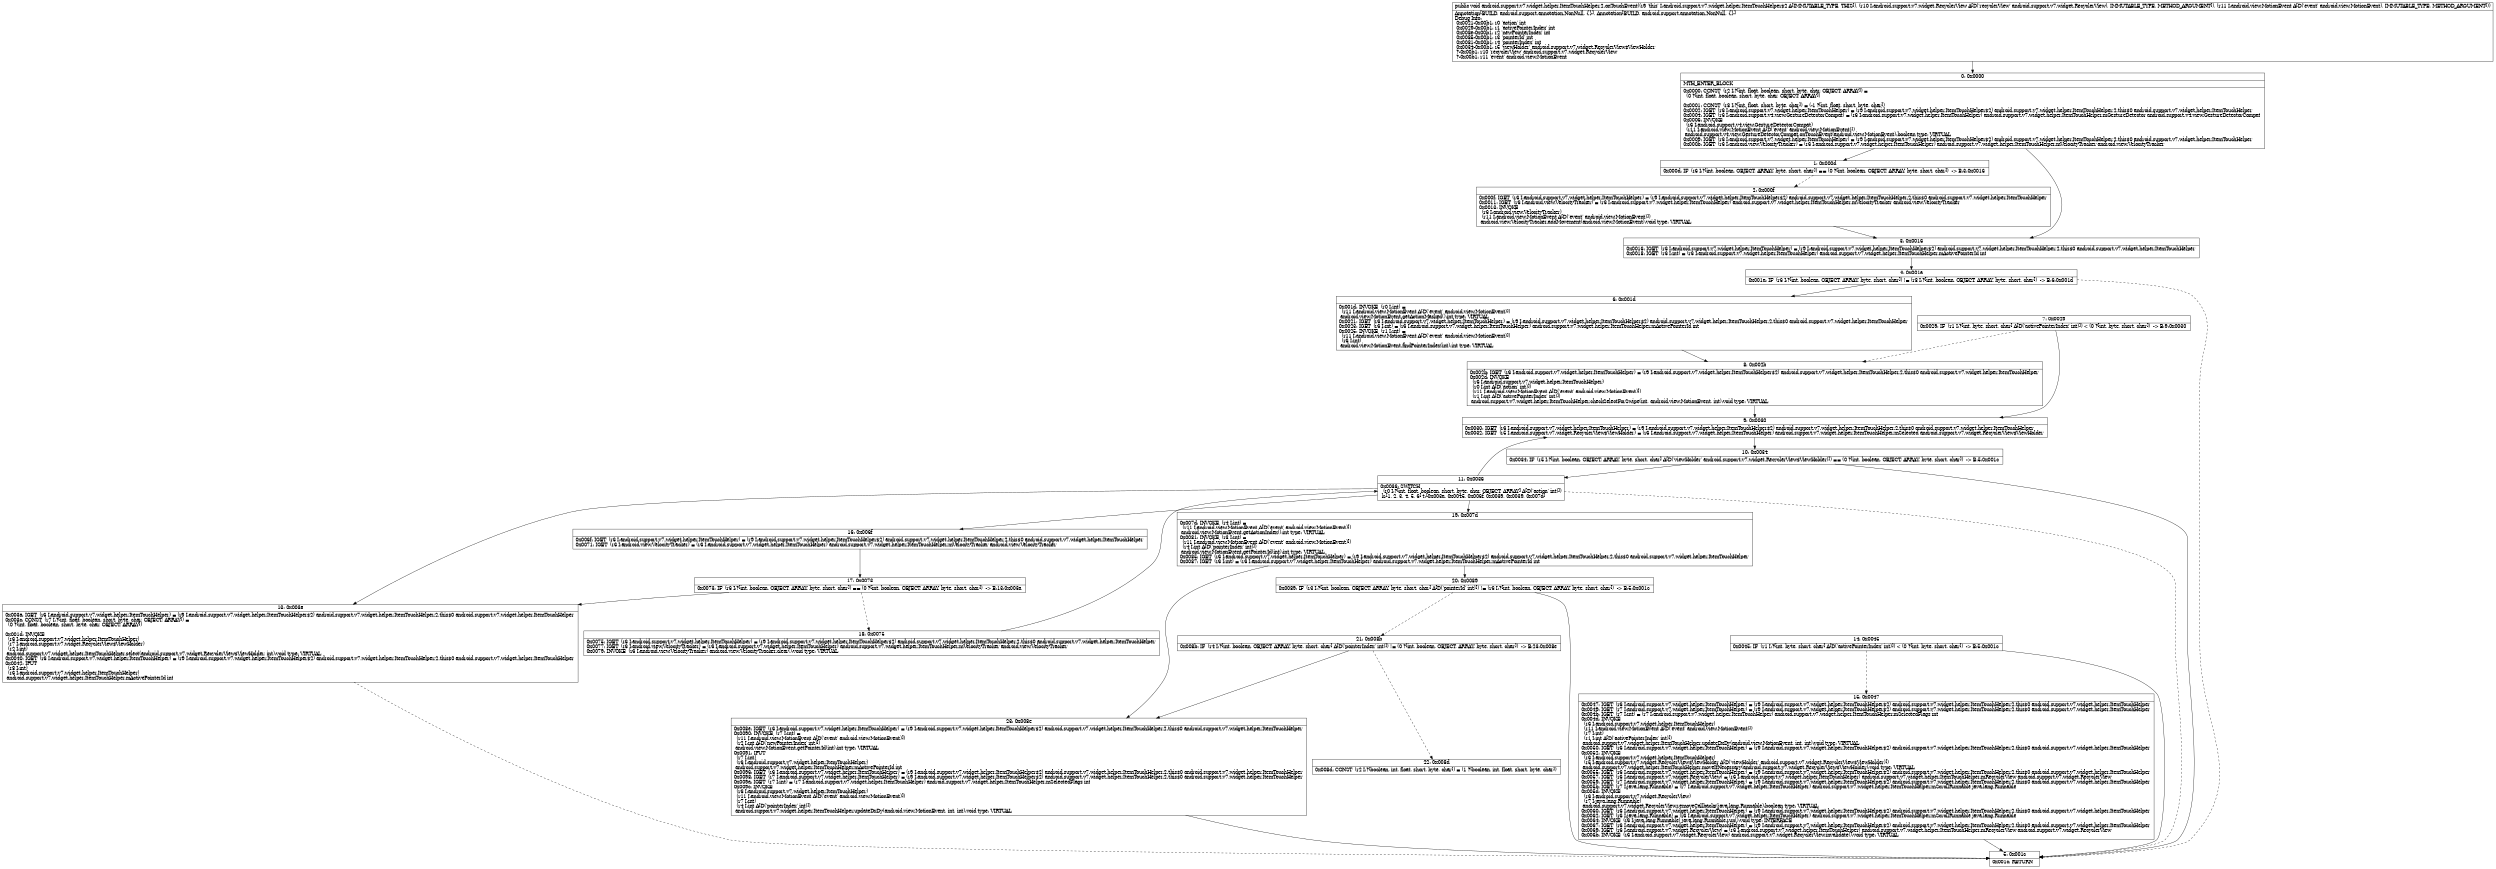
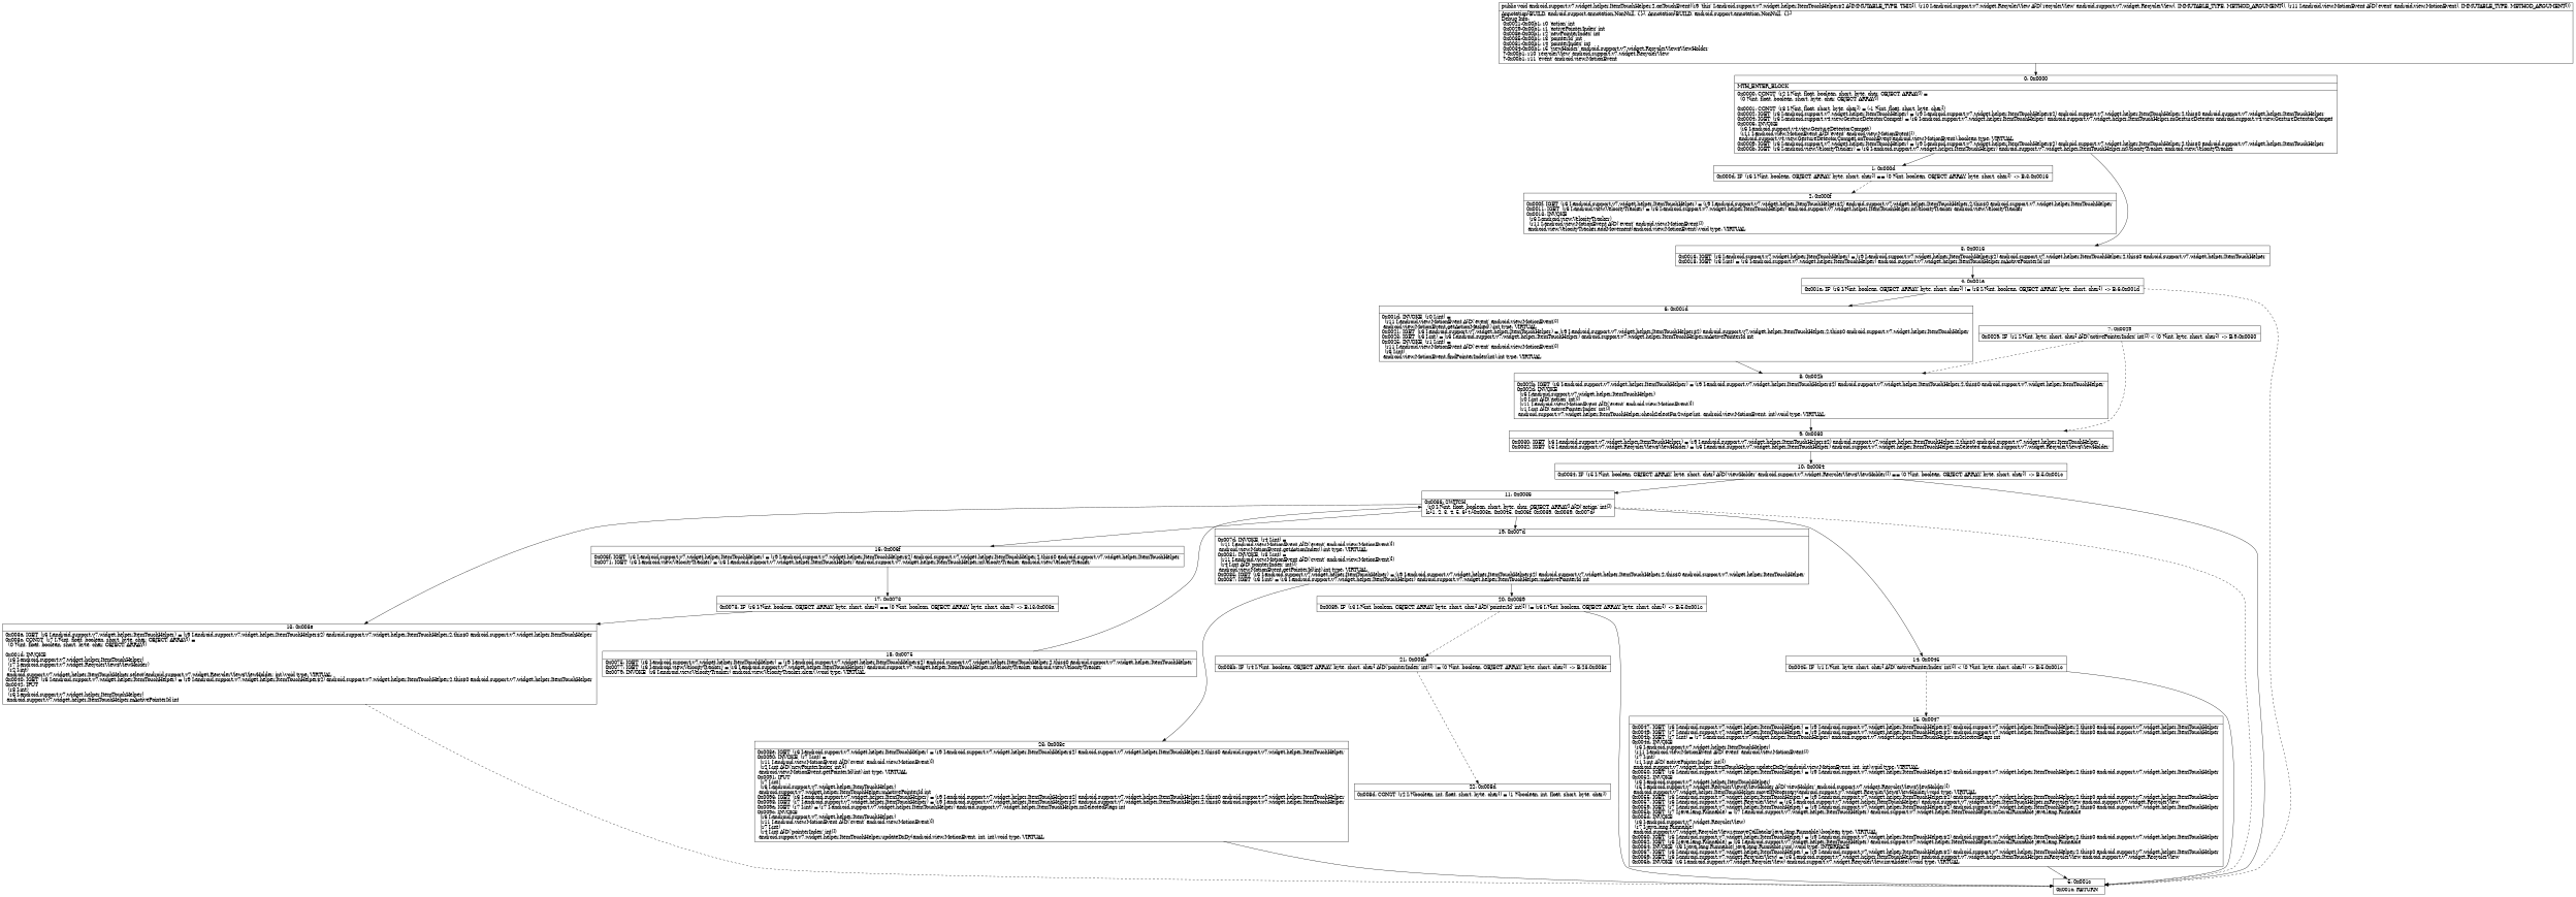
  digraph {
    node [shape=record]
    n1 [label="{0\:\ 0x0000|MTH_ENTER_BLOCK\l|0x0000: CONST  (r2 I:?[int, float, boolean, short, byte, char, OBJECT, ARRAY]) = \l  (0 ?[int, float, boolean, short, byte, char, OBJECT, ARRAY])\l \l0x0001: CONST  (r8 I:?[int, float, short, byte, char]) = (\-1 ?[int, float, short, byte, char]) \l0x0002: IGET  (r6 I:android.support.v7.widget.helper.ItemTouchHelper) = (r9 I:android.support.v7.widget.helper.ItemTouchHelper$2) android.support.v7.widget.helper.ItemTouchHelper.2.this$0 android.support.v7.widget.helper.ItemTouchHelper \l0x0004: IGET  (r6 I:android.support.v4.view.GestureDetectorCompat) = (r6 I:android.support.v7.widget.helper.ItemTouchHelper) android.support.v7.widget.helper.ItemTouchHelper.mGestureDetector android.support.v4.view.GestureDetectorCompat \l0x0006: INVOKE  \l  (r6 I:android.support.v4.view.GestureDetectorCompat)\l  (r11 I:android.view.MotionEvent A[D('event' android.view.MotionEvent)])\l android.support.v4.view.GestureDetectorCompat.onTouchEvent(android.view.MotionEvent):boolean type: VIRTUAL \l0x0009: IGET  (r6 I:android.support.v7.widget.helper.ItemTouchHelper) = (r9 I:android.support.v7.widget.helper.ItemTouchHelper$2) android.support.v7.widget.helper.ItemTouchHelper.2.this$0 android.support.v7.widget.helper.ItemTouchHelper \l0x000b: IGET  (r6 I:android.view.VelocityTracker) = (r6 I:android.support.v7.widget.helper.ItemTouchHelper) android.support.v7.widget.helper.ItemTouchHelper.mVelocityTracker android.view.VelocityTracker \l}"]
    n2 [label="{1\:\ 0x000d|0x000d: IF  (r6 I:?[int, boolean, OBJECT, ARRAY, byte, short, char]) == (0 ?[int, boolean, OBJECT, ARRAY, byte, short, char])  \-\> B:3:0x0016 \l}"]
    n3 [label="{3\:\ 0x0016|0x0016: IGET  (r6 I:android.support.v7.widget.helper.ItemTouchHelper) = (r9 I:android.support.v7.widget.helper.ItemTouchHelper$2) android.support.v7.widget.helper.ItemTouchHelper.2.this$0 android.support.v7.widget.helper.ItemTouchHelper \l0x0018: IGET  (r6 I:int) = (r6 I:android.support.v7.widget.helper.ItemTouchHelper) android.support.v7.widget.helper.ItemTouchHelper.mActivePointerId int \l}"]
    n4 [label="{2\:\ 0x000f|0x000f: IGET  (r6 I:android.support.v7.widget.helper.ItemTouchHelper) = (r9 I:android.support.v7.widget.helper.ItemTouchHelper$2) android.support.v7.widget.helper.ItemTouchHelper.2.this$0 android.support.v7.widget.helper.ItemTouchHelper \l0x0011: IGET  (r6 I:android.view.VelocityTracker) = (r6 I:android.support.v7.widget.helper.ItemTouchHelper) android.support.v7.widget.helper.ItemTouchHelper.mVelocityTracker android.view.VelocityTracker \l0x0013: INVOKE  \l  (r6 I:android.view.VelocityTracker)\l  (r11 I:android.view.MotionEvent A[D('event' android.view.MotionEvent)])\l android.view.VelocityTracker.addMovement(android.view.MotionEvent):void type: VIRTUAL \l}"]
    n5 [label="{4\:\ 0x001a|0x001a: IF  (r6 I:?[int, boolean, OBJECT, ARRAY, byte, short, char]) != (r8 I:?[int, boolean, OBJECT, ARRAY, byte, short, char])  \-\> B:6:0x001d \l}"]
    n6 [label="{5\:\ 0x001c|0x001c: RETURN   \l}"]
    n7 [label="{6\:\ 0x001d|0x001d: INVOKE  (r0 I:int) = \l  (r11 I:android.view.MotionEvent A[D('event' android.view.MotionEvent)])\l android.view.MotionEvent.getActionMasked():int type: VIRTUAL \l0x0021: IGET  (r6 I:android.support.v7.widget.helper.ItemTouchHelper) = (r9 I:android.support.v7.widget.helper.ItemTouchHelper$2) android.support.v7.widget.helper.ItemTouchHelper.2.this$0 android.support.v7.widget.helper.ItemTouchHelper \l0x0023: IGET  (r6 I:int) = (r6 I:android.support.v7.widget.helper.ItemTouchHelper) android.support.v7.widget.helper.ItemTouchHelper.mActivePointerId int \l0x0025: INVOKE  (r1 I:int) = \l  (r11 I:android.view.MotionEvent A[D('event' android.view.MotionEvent)])\l  (r6 I:int)\l android.view.MotionEvent.findPointerIndex(int):int type: VIRTUAL \l}"]
    n8 [label="{8\:\ 0x002b|0x002b: IGET  (r6 I:android.support.v7.widget.helper.ItemTouchHelper) = (r9 I:android.support.v7.widget.helper.ItemTouchHelper$2) android.support.v7.widget.helper.ItemTouchHelper.2.this$0 android.support.v7.widget.helper.ItemTouchHelper \l0x002d: INVOKE  \l  (r6 I:android.support.v7.widget.helper.ItemTouchHelper)\l  (r0 I:int A[D('action' int)])\l  (r11 I:android.view.MotionEvent A[D('event' android.view.MotionEvent)])\l  (r1 I:int A[D('activePointerIndex' int)])\l android.support.v7.widget.helper.ItemTouchHelper.checkSelectForSwipe(int, android.view.MotionEvent, int):void type: VIRTUAL \l}"]
    n9 [label="{7\:\ 0x0029|0x0029: IF  (r1 I:?[int, byte, short, char] A[D('activePointerIndex' int)]) \< (0 ?[int, byte, short, char])  \-\> B:9:0x0030 \l}"]
    n10 [label="{9\:\ 0x0030|0x0030: IGET  (r6 I:android.support.v7.widget.helper.ItemTouchHelper) = (r9 I:android.support.v7.widget.helper.ItemTouchHelper$2) android.support.v7.widget.helper.ItemTouchHelper.2.this$0 android.support.v7.widget.helper.ItemTouchHelper \l0x0032: IGET  (r5 I:android.support.v7.widget.RecyclerView$ViewHolder) = (r6 I:android.support.v7.widget.helper.ItemTouchHelper) android.support.v7.widget.helper.ItemTouchHelper.mSelected android.support.v7.widget.RecyclerView$ViewHolder \l}"]
    n11 [label="{10\:\ 0x0034|0x0034: IF  (r5 I:?[int, boolean, OBJECT, ARRAY, byte, short, char] A[D('viewHolder' android.support.v7.widget.RecyclerView$ViewHolder)]) == (0 ?[int, boolean, OBJECT, ARRAY, byte, short, char])  \-\> B:5:0x001c \l}"]
    n12 [label="{11\:\ 0x0036|0x0036: SWITCH  \l  (r0 I:?[int, float, boolean, short, byte, char, OBJECT, ARRAY] A[D('action' int)])\l k:[1, 2, 3, 4, 5, 6] t:[0x003a, 0x0045, 0x006f, 0x0039, 0x0039, 0x007d] \l}"]
    n13 [label="{13\:\ 0x003a|0x003a: IGET  (r6 I:android.support.v7.widget.helper.ItemTouchHelper) = (r9 I:android.support.v7.widget.helper.ItemTouchHelper$2) android.support.v7.widget.helper.ItemTouchHelper.2.this$0 android.support.v7.widget.helper.ItemTouchHelper \l0x003c: CONST  (r7 I:?[int, float, boolean, short, byte, char, OBJECT, ARRAY]) = \l  (0 ?[int, float, boolean, short, byte, char, OBJECT, ARRAY])\l \l0x001d: INVOKE  \l  (r6 I:android.support.v7.widget.helper.ItemTouchHelper)\l  (r7 I:android.support.v7.widget.RecyclerView$ViewHolder)\l  (r2 I:int)\l android.support.v7.widget.helper.ItemTouchHelper.select(android.support.v7.widget.RecyclerView$ViewHolder, int):void type: VIRTUAL \l0x0040: IGET  (r6 I:android.support.v7.widget.helper.ItemTouchHelper) = (r9 I:android.support.v7.widget.helper.ItemTouchHelper$2) android.support.v7.widget.helper.ItemTouchHelper.2.this$0 android.support.v7.widget.helper.ItemTouchHelper \l0x0042: IPUT  \l  (r8 I:int)\l  (r6 I:android.support.v7.widget.helper.ItemTouchHelper)\l android.support.v7.widget.helper.ItemTouchHelper.mActivePointerId int \l}"]
    n14 [label="{14\:\ 0x0045|0x0045: IF  (r1 I:?[int, byte, short, char] A[D('activePointerIndex' int)]) \< (0 ?[int, byte, short, char])  \-\> B:5:0x001c \l}"]
    n15 [label="{16\:\ 0x006f|0x006f: IGET  (r6 I:android.support.v7.widget.helper.ItemTouchHelper) = (r9 I:android.support.v7.widget.helper.ItemTouchHelper$2) android.support.v7.widget.helper.ItemTouchHelper.2.this$0 android.support.v7.widget.helper.ItemTouchHelper \l0x0071: IGET  (r6 I:android.view.VelocityTracker) = (r6 I:android.support.v7.widget.helper.ItemTouchHelper) android.support.v7.widget.helper.ItemTouchHelper.mVelocityTracker android.view.VelocityTracker \l}"]
    n16 [label="{19\:\ 0x007d|0x007d: INVOKE  (r4 I:int) = \l  (r11 I:android.view.MotionEvent A[D('event' android.view.MotionEvent)])\l android.view.MotionEvent.getActionIndex():int type: VIRTUAL \l0x0081: INVOKE  (r3 I:int) = \l  (r11 I:android.view.MotionEvent A[D('event' android.view.MotionEvent)])\l  (r4 I:int A[D('pointerIndex' int)])\l android.view.MotionEvent.getPointerId(int):int type: VIRTUAL \l0x0085: IGET  (r6 I:android.support.v7.widget.helper.ItemTouchHelper) = (r9 I:android.support.v7.widget.helper.ItemTouchHelper$2) android.support.v7.widget.helper.ItemTouchHelper.2.this$0 android.support.v7.widget.helper.ItemTouchHelper \l0x0087: IGET  (r6 I:int) = (r6 I:android.support.v7.widget.helper.ItemTouchHelper) android.support.v7.widget.helper.ItemTouchHelper.mActivePointerId int \l}"]
    n17 [label="{15\:\ 0x0047|0x0047: IGET  (r6 I:android.support.v7.widget.helper.ItemTouchHelper) = (r9 I:android.support.v7.widget.helper.ItemTouchHelper$2) android.support.v7.widget.helper.ItemTouchHelper.2.this$0 android.support.v7.widget.helper.ItemTouchHelper \l0x0049: IGET  (r7 I:android.support.v7.widget.helper.ItemTouchHelper) = (r9 I:android.support.v7.widget.helper.ItemTouchHelper$2) android.support.v7.widget.helper.ItemTouchHelper.2.this$0 android.support.v7.widget.helper.ItemTouchHelper \l0x004b: IGET  (r7 I:int) = (r7 I:android.support.v7.widget.helper.ItemTouchHelper) android.support.v7.widget.helper.ItemTouchHelper.mSelectedFlags int \l0x004d: INVOKE  \l  (r6 I:android.support.v7.widget.helper.ItemTouchHelper)\l  (r11 I:android.view.MotionEvent A[D('event' android.view.MotionEvent)])\l  (r7 I:int)\l  (r1 I:int A[D('activePointerIndex' int)])\l android.support.v7.widget.helper.ItemTouchHelper.updateDxDy(android.view.MotionEvent, int, int):void type: VIRTUAL \l0x0050: IGET  (r6 I:android.support.v7.widget.helper.ItemTouchHelper) = (r9 I:android.support.v7.widget.helper.ItemTouchHelper$2) android.support.v7.widget.helper.ItemTouchHelper.2.this$0 android.support.v7.widget.helper.ItemTouchHelper \l0x0052: INVOKE  \l  (r6 I:android.support.v7.widget.helper.ItemTouchHelper)\l  (r5 I:android.support.v7.widget.RecyclerView$ViewHolder A[D('viewHolder' android.support.v7.widget.RecyclerView$ViewHolder)])\l android.support.v7.widget.helper.ItemTouchHelper.moveIfNecessary(android.support.v7.widget.RecyclerView$ViewHolder):void type: VIRTUAL \l0x0055: IGET  (r6 I:android.support.v7.widget.helper.ItemTouchHelper) = (r9 I:android.support.v7.widget.helper.ItemTouchHelper$2) android.support.v7.widget.helper.ItemTouchHelper.2.this$0 android.support.v7.widget.helper.ItemTouchHelper \l0x0057: IGET  (r6 I:android.support.v7.widget.RecyclerView) = (r6 I:android.support.v7.widget.helper.ItemTouchHelper) android.support.v7.widget.helper.ItemTouchHelper.mRecyclerView android.support.v7.widget.RecyclerView \l0x0059: IGET  (r7 I:android.support.v7.widget.helper.ItemTouchHelper) = (r9 I:android.support.v7.widget.helper.ItemTouchHelper$2) android.support.v7.widget.helper.ItemTouchHelper.2.this$0 android.support.v7.widget.helper.ItemTouchHelper \l0x005b: IGET  (r7 I:java.lang.Runnable) = (r7 I:android.support.v7.widget.helper.ItemTouchHelper) android.support.v7.widget.helper.ItemTouchHelper.mScrollRunnable java.lang.Runnable \l0x005d: INVOKE  \l  (r6 I:android.support.v7.widget.RecyclerView)\l  (r7 I:java.lang.Runnable)\l android.support.v7.widget.RecyclerView.removeCallbacks(java.lang.Runnable):boolean type: VIRTUAL \l0x0060: IGET  (r6 I:android.support.v7.widget.helper.ItemTouchHelper) = (r9 I:android.support.v7.widget.helper.ItemTouchHelper$2) android.support.v7.widget.helper.ItemTouchHelper.2.this$0 android.support.v7.widget.helper.ItemTouchHelper \l0x0062: IGET  (r6 I:java.lang.Runnable) = (r6 I:android.support.v7.widget.helper.ItemTouchHelper) android.support.v7.widget.helper.ItemTouchHelper.mScrollRunnable java.lang.Runnable \l0x0064: INVOKE  (r6 I:java.lang.Runnable) java.lang.Runnable.run():void type: INTERFACE \l0x0067: IGET  (r6 I:android.support.v7.widget.helper.ItemTouchHelper) = (r9 I:android.support.v7.widget.helper.ItemTouchHelper$2) android.support.v7.widget.helper.ItemTouchHelper.2.this$0 android.support.v7.widget.helper.ItemTouchHelper \l0x0069: IGET  (r6 I:android.support.v7.widget.RecyclerView) = (r6 I:android.support.v7.widget.helper.ItemTouchHelper) android.support.v7.widget.helper.ItemTouchHelper.mRecyclerView android.support.v7.widget.RecyclerView \l0x006b: INVOKE  (r6 I:android.support.v7.widget.RecyclerView) android.support.v7.widget.RecyclerView.invalidate():void type: VIRTUAL \l}"]
    n18 [label="{17\:\ 0x0073|0x0073: IF  (r6 I:?[int, boolean, OBJECT, ARRAY, byte, short, char]) == (0 ?[int, boolean, OBJECT, ARRAY, byte, short, char])  \-\> B:13:0x003a \l}"]
    n19 [label="{20\:\ 0x0089|0x0089: IF  (r3 I:?[int, boolean, OBJECT, ARRAY, byte, short, char] A[D('pointerId' int)]) != (r6 I:?[int, boolean, OBJECT, ARRAY, byte, short, char])  \-\> B:5:0x001c \l}"]
    n20 [label="{23\:\ 0x008e|0x008e: IGET  (r6 I:android.support.v7.widget.helper.ItemTouchHelper) = (r9 I:android.support.v7.widget.helper.ItemTouchHelper$2) android.support.v7.widget.helper.ItemTouchHelper.2.this$0 android.support.v7.widget.helper.ItemTouchHelper \l0x0090: INVOKE  (r7 I:int) = \l  (r11 I:android.view.MotionEvent A[D('event' android.view.MotionEvent)])\l  (r2 I:int A[D('newPointerIndex' int)])\l android.view.MotionEvent.getPointerId(int):int type: VIRTUAL \l0x0091: IPUT  \l  (r7 I:int)\l  (r6 I:android.support.v7.widget.helper.ItemTouchHelper)\l android.support.v7.widget.helper.ItemTouchHelper.mActivePointerId int \l0x0096: IGET  (r6 I:android.support.v7.widget.helper.ItemTouchHelper) = (r9 I:android.support.v7.widget.helper.ItemTouchHelper$2) android.support.v7.widget.helper.ItemTouchHelper.2.this$0 android.support.v7.widget.helper.ItemTouchHelper \l0x0098: IGET  (r7 I:android.support.v7.widget.helper.ItemTouchHelper) = (r9 I:android.support.v7.widget.helper.ItemTouchHelper$2) android.support.v7.widget.helper.ItemTouchHelper.2.this$0 android.support.v7.widget.helper.ItemTouchHelper \l0x009a: IGET  (r7 I:int) = (r7 I:android.support.v7.widget.helper.ItemTouchHelper) android.support.v7.widget.helper.ItemTouchHelper.mSelectedFlags int \l0x009c: INVOKE  \l  (r6 I:android.support.v7.widget.helper.ItemTouchHelper)\l  (r11 I:android.view.MotionEvent A[D('event' android.view.MotionEvent)])\l  (r7 I:int)\l  (r4 I:int A[D('pointerIndex' int)])\l android.support.v7.widget.helper.ItemTouchHelper.updateDxDy(android.view.MotionEvent, int, int):void type: VIRTUAL \l}"]
    n21 [label="{18\:\ 0x0075|0x0075: IGET  (r6 I:android.support.v7.widget.helper.ItemTouchHelper) = (r9 I:android.support.v7.widget.helper.ItemTouchHelper$2) android.support.v7.widget.helper.ItemTouchHelper.2.this$0 android.support.v7.widget.helper.ItemTouchHelper \l0x0077: IGET  (r6 I:android.view.VelocityTracker) = (r6 I:android.support.v7.widget.helper.ItemTouchHelper) android.support.v7.widget.helper.ItemTouchHelper.mVelocityTracker android.view.VelocityTracker \l0x0079: INVOKE  (r6 I:android.view.VelocityTracker) android.view.VelocityTracker.clear():void type: VIRTUAL \l}"]
    n22 [label="{21\:\ 0x008b|0x008b: IF  (r4 I:?[int, boolean, OBJECT, ARRAY, byte, short, char] A[D('pointerIndex' int)]) != (0 ?[int, boolean, OBJECT, ARRAY, byte, short, char])  \-\> B:23:0x008e \l}"]
    n23 [label="{22\:\ 0x008d|0x008d: CONST  (r2 I:?[boolean, int, float, short, byte, char]) = (1 ?[boolean, int, float, short, byte, char]) \l}"]
    n24 [label="{public void android.support.v7.widget.helper.ItemTouchHelper.2.onTouchEvent((r9 'this' I:android.support.v7.widget.helper.ItemTouchHelper$2 A[IMMUTABLE_TYPE, THIS]), (r10 I:android.support.v7.widget.RecyclerView A[D('recyclerView' android.support.v7.widget.RecyclerView), IMMUTABLE_TYPE, METHOD_ARGUMENT]), (r11 I:android.view.MotionEvent A[D('event' android.view.MotionEvent), IMMUTABLE_TYPE, METHOD_ARGUMENT]))  | Annotation[BUILD, android.support.annotation.NonNull, \{\}], Annotation[BUILD, android.support.annotation.NonNull, \{\}]\lDebug Info:\l  0x0021\-0x00b1: r0 'action' int\l  0x0029\-0x00b1: r1 'activePointerIndex' int\l  0x008e\-0x00b1: r2 'newPointerIndex' int\l  0x0085\-0x00b1: r3 'pointerId' int\l  0x0081\-0x00b1: r4 'pointerIndex' int\l  0x0034\-0x00b1: r5 'viewHolder' android.support.v7.widget.RecyclerView$ViewHolder\l  ?\-0x00b1: r10 'recyclerView' android.support.v7.widget.RecyclerView\l  ?\-0x00b1: r11 'event' android.view.MotionEvent\l}"]
    n1 -> n2
    n1 -> n3
    n2 -> n4 [style=dashed]
    n3 -> n5
-   n4 -> n3
    n5 -> n6 [style=dashed]
    n5 -> n7
    n7 -> n8
    n8 -> n10
    n9 -> n8 [style=dashed]
-   n9 -> n10
+   n9 -> n10 [style=dashed]
    n10 -> n11
    n11 -> n6
    n11 -> n12 [style=solid]
    n12 -> n6 [style=dashed]
    n12 -> n13
-   n12 -> n10
+   n12 -> n14
    n12 -> n15
    n12 -> n16
    n13 -> n6 [style=dashed]
    n14 -> n6
    n14 -> n17 [style=dashed]
    n15 -> n18
    n16 -> n19
    n16 -> n20
    n17 -> n6
    n18 -> n13
-   n18 -> n21 [style=dashed]
    n19 -> n6
    n19 -> n22 [style=dashed]
    n20 -> n6
    n21 -> n12
-   n22 -> n20
    n22 -> n23 [style=dashed]
    n24 -> n1
  }
